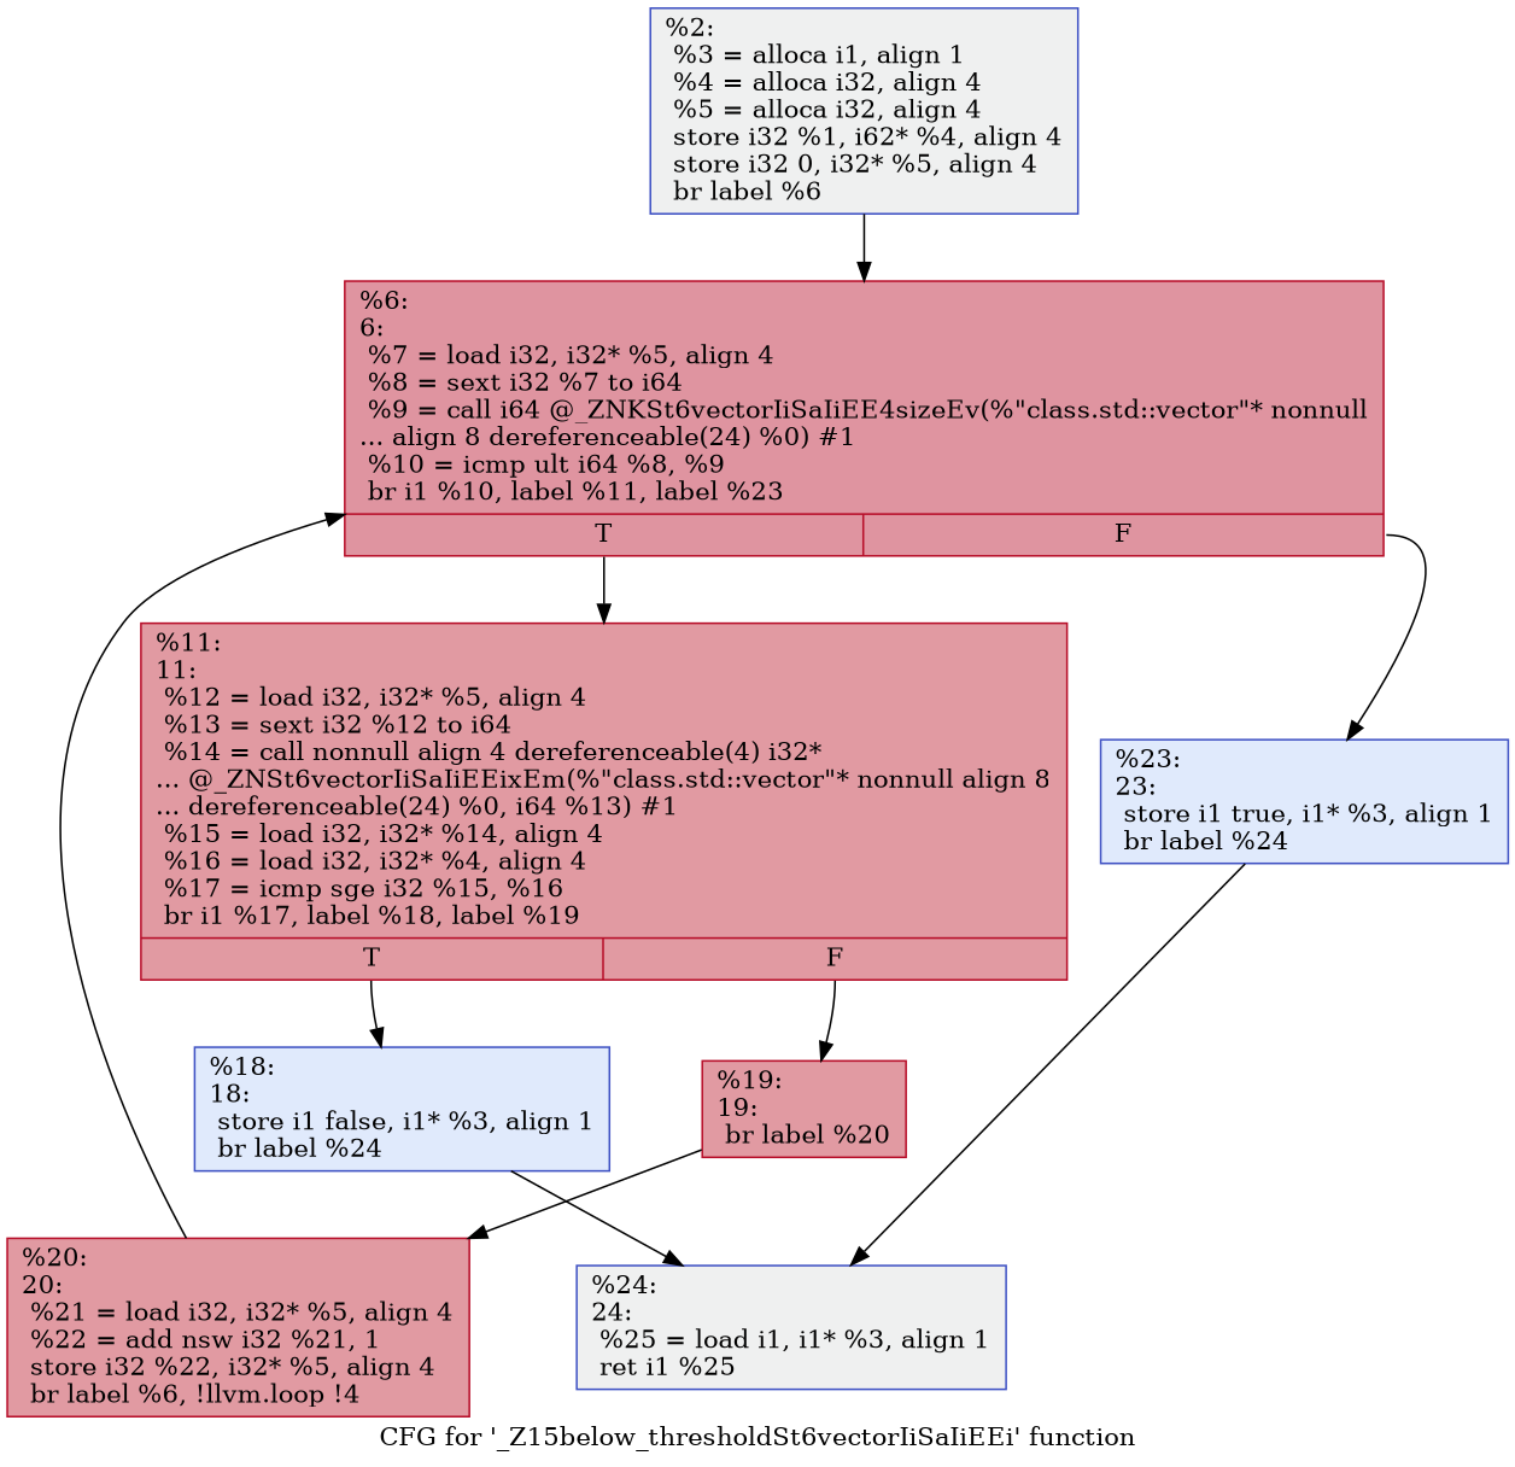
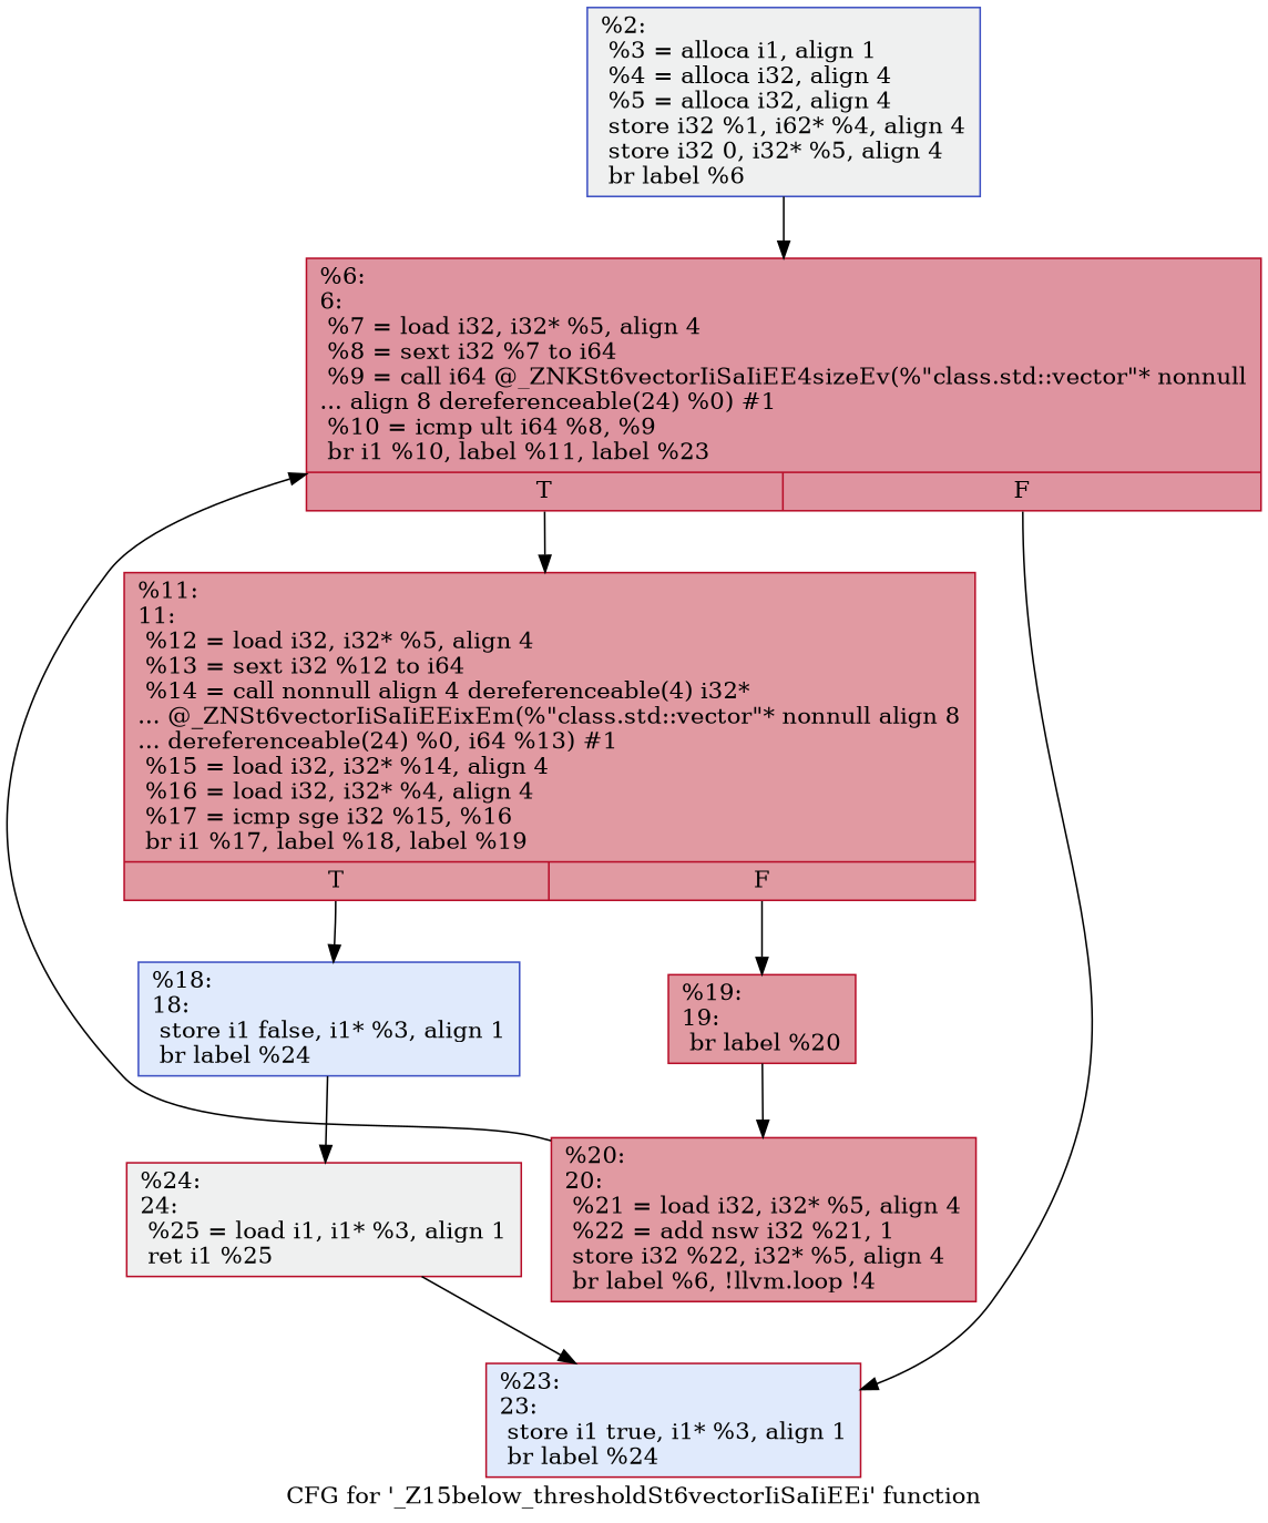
  digraph {
    label="CFG for '_Z15below_thresholdSt6vectorIiSaIiEEi' function"
    node [color="#3d50c3ff" fillcolor="#bb1b2c70" shape=record style=filled]
    n1 [fillcolor="#dbdcde70" label="{%2:\l  %3 = alloca i1, align 1\l  %4 = alloca i32, align 4\l  %5 = alloca i32, align 4\l  store i32 %1, i62* %4, align 4\l  store i32 0, i32* %5, align 4\l  br label %6\l}"]
    n2 [color="#b70d28ff" fillcolor="#b70d2870" label="{%6:\l6:                                                \l  %7 = load i32, i32* %5, align 4\l  %8 = sext i32 %7 to i64\l  %9 = call i64 @_ZNKSt6vectorIiSaIiEE4sizeEv(%\"class.std::vector\"* nonnull\l... align 8 dereferenceable(24) %0) #1\l  %10 = icmp ult i64 %8, %9\l  br i1 %10, label %11, label %23\l|{<s0>T|<s1>F}}"]
    n3 [color="#b70d28ff" label="{%11:\l11:                                               \l  %12 = load i32, i32* %5, align 4\l  %13 = sext i32 %12 to i64\l  %14 = call nonnull align 4 dereferenceable(4) i32*\l... @_ZNSt6vectorIiSaIiEEixEm(%\"class.std::vector\"* nonnull align 8\l... dereferenceable(24) %0, i64 %13) #1\l  %15 = load i32, i32* %14, align 4\l  %16 = load i32, i32* %4, align 4\l  %17 = icmp sge i32 %15, %16\l  br i1 %17, label %18, label %19\l|{<s0>T|<s1>F}}"]
-   n4 [fillcolor="#b9d0f970" label="{%23:\l23:                                               \l  store i1 true, i1* %3, align 1\l  br label %24\l}"]
+   n4 [color="#b70d28ff" fillcolor="#b9d0f970" label="{%23:\l23:                                               \l  store i1 true, i1* %3, align 1\l  br label %24\l}"]
    n5 [fillcolor="#b9d0f970" label="{%18:\l18:                                               \l  store i1 false, i1* %3, align 1\l  br label %24\l}"]
    n6 [color="#b70d28ff" label="{%19:\l19:                                               \l  br label %20\l}"]
-   n7 [fillcolor="#dbdcde70" label="{%24:\l24:                                               \l  %25 = load i1, i1* %3, align 1\l  ret i1 %25\l}"]
+   n7 [color="#b70d28ff" fillcolor="#dbdcde70" label="{%24:\l24:                                               \l  %25 = load i1, i1* %3, align 1\l  ret i1 %25\l}"]
    n8 [color="#b70d28ff" label="{%20:\l20:                                               \l  %21 = load i32, i32* %5, align 4\l  %22 = add nsw i32 %21, 1\l  store i32 %22, i32* %5, align 4\l  br label %6, !llvm.loop !4\l}"]
    n1 -> n2
    n2 -> n3 [tailport=s0]
    n2 -> n4 [tailport=s1]
    n3 -> n5 [tailport=s0]
    n3 -> n6 [tailport=s1]
-   n4 -> n7
+   n7 -> n4
    n5 -> n7
    n6 -> n8
    n8 -> n2
  }
